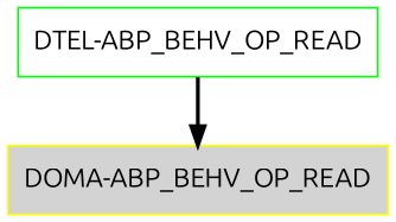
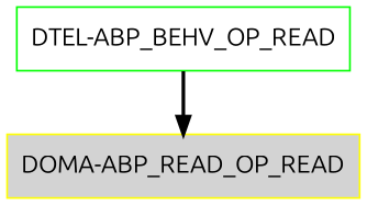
  digraph {
    fontname=Ubuntu
    node [shape=box style=filled fontname=Ubuntu]
    "DTEL-ABP_BEHV_OP_READ" [color=green fillcolor=white]
-   "DOMA-ABP_BEHV_OP_READ" [color=yellow fillcolor=lightgrey]
+   "DOMA-ABP_BEHV_OP_READ" [color=yellow fillcolor=lightgrey label="DOMA-ABP_READ_OP_READ"]
    "DTEL-ABP_BEHV_OP_READ" -> "DOMA-ABP_BEHV_OP_READ" [style=bold fontname=Ubuntu]
  }
